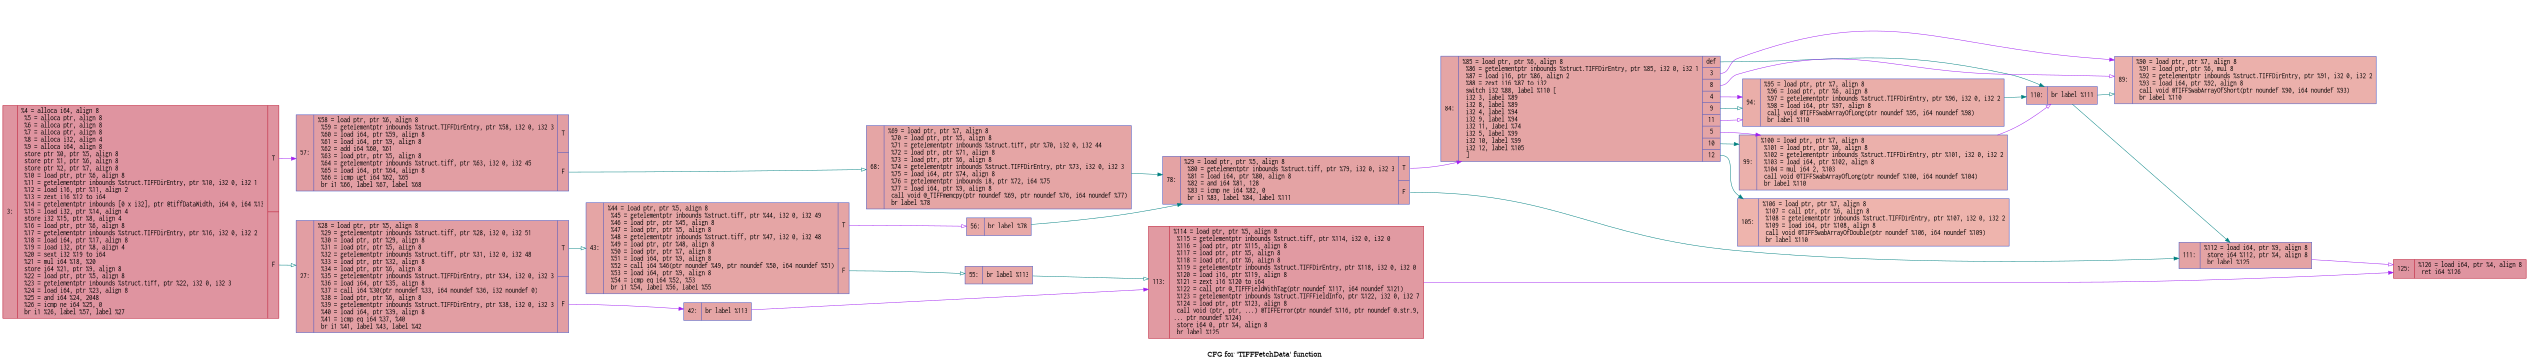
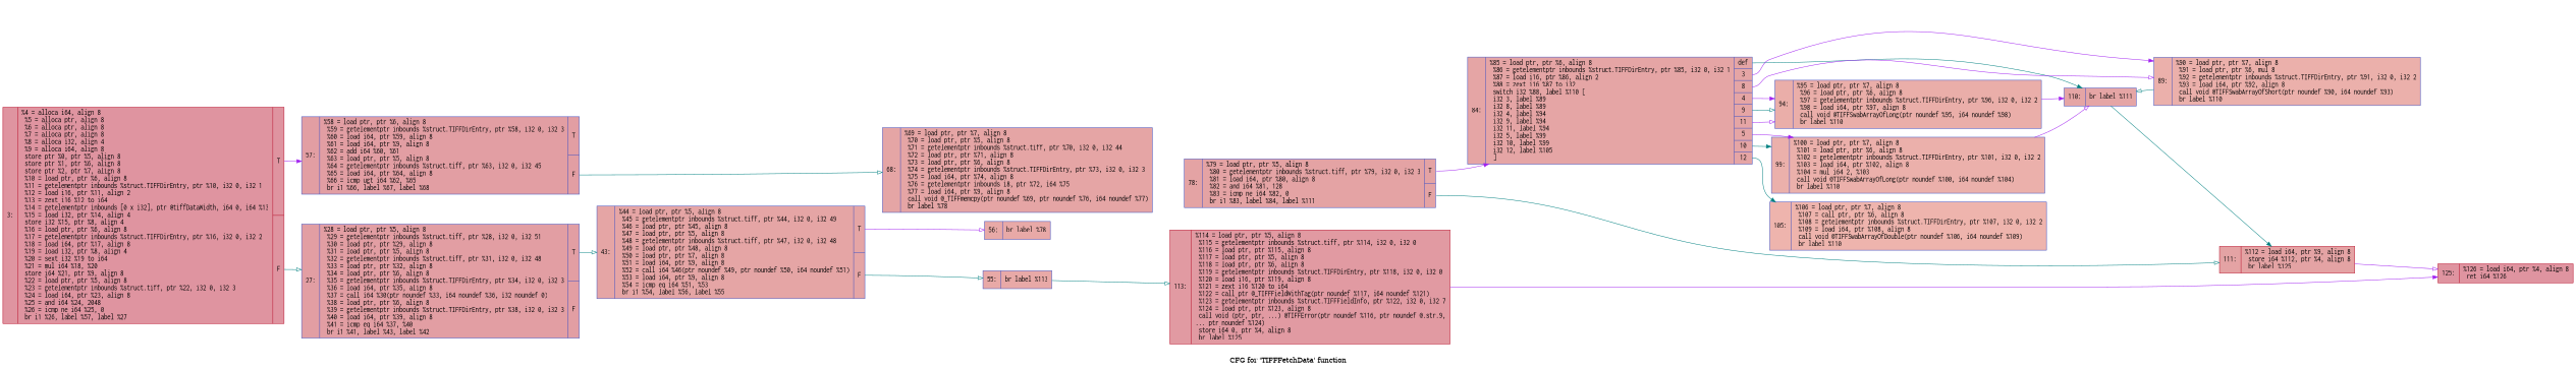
  digraph {
    label="CFG for 'TIFFFetchData' function"
    rankdir=LR
    node [color="#3d50c3ff" fillcolor="#c5333470" fontname=Courier shape=record style=filled]
    edge [arrowhead=normal color=teal]
    n1 [color="#b70d28ff" fillcolor="#b70d2870" label="{3:\l|  %4 = alloca i64, align 8\l  %5 = alloca ptr, align 8\l  %6 = alloca ptr, align 8\l  %7 = alloca ptr, align 8\l  %8 = alloca i32, align 4\l  %9 = alloca i64, align 8\l  store ptr %0, ptr %5, align 8\l  store ptr %1, ptr %6, align 8\l  store ptr %2, ptr %7, align 8\l  %10 = load ptr, ptr %6, align 8\l  %11 = getelementptr inbounds %struct.TIFFDirEntry, ptr %10, i32 0, i32 1\l  %12 = load i16, ptr %11, align 2\l  %13 = zext i16 %12 to i64\l  %14 = getelementptr inbounds [0 x i32], ptr @tiffDataWidth, i64 0, i64 %13\l  %15 = load i32, ptr %14, align 4\l  store i32 %15, ptr %8, align 4\l  %16 = load ptr, ptr %6, align 8\l  %17 = getelementptr inbounds %struct.TIFFDirEntry, ptr %16, i32 0, i32 2\l  %18 = load i64, ptr %17, align 8\l  %19 = load i32, ptr %8, align 4\l  %20 = sext i32 %19 to i64\l  %21 = mul i64 %18, %20\l  store i64 %21, ptr %9, align 8\l  %22 = load ptr, ptr %5, align 8\l  %23 = getelementptr inbounds %struct.tiff, ptr %22, i32 0, i32 3\l  %24 = load i64, ptr %23, align 8\l  %25 = and i64 %24, 2048\l  %26 = icmp ne i64 %25, 0\l  br i1 %26, label %57, label %27\l|{<s0>T|<s1>F}}"]
    n2 [fillcolor="#be242e70" label="{57:\l|  %58 = load ptr, ptr %6, align 8\l  %59 = getelementptr inbounds %struct.TIFFDirEntry, ptr %58, i32 0, i32 3\l  %60 = load i64, ptr %59, align 8\l  %61 = load i64, ptr %9, align 8\l  %62 = add i64 %60, %61\l  %63 = load ptr, ptr %5, align 8\l  %64 = getelementptr inbounds %struct.tiff, ptr %63, i32 0, i32 45\l  %65 = load i64, ptr %64, align 8\l  %66 = icmp ugt i64 %62, %65\l  br i1 %66, label %67, label %68\l|{<s0>T|<s1>F}}"]
    n3 [fillcolor="#be242e70" label="{27:\l|  %28 = load ptr, ptr %5, align 8\l  %29 = getelementptr inbounds %struct.tiff, ptr %28, i32 0, i32 51\l  %30 = load ptr, ptr %29, align 8\l  %31 = load ptr, ptr %5, align 8\l  %32 = getelementptr inbounds %struct.tiff, ptr %31, i32 0, i32 48\l  %33 = load ptr, ptr %32, align 8\l  %34 = load ptr, ptr %6, align 8\l  %35 = getelementptr inbounds %struct.TIFFDirEntry, ptr %34, i32 0, i32 3\l  %36 = load i64, ptr %35, align 8\l  %37 = call i64 %30(ptr noundef %33, i64 noundef %36, i32 noundef 0)\l  %38 = load ptr, ptr %6, align 8\l  %39 = getelementptr inbounds %struct.TIFFDirEntry, ptr %38, i32 0, i32 3\l  %40 = load i64, ptr %39, align 8\l  %41 = icmp eq i64 %37, %40\l  br i1 %41, label %43, label %42\l|{<s0>T|<s1>F}}"]
    n4 [label="{68:\l|  %69 = load ptr, ptr %7, align 8\l  %70 = load ptr, ptr %5, align 8\l  %71 = getelementptr inbounds %struct.tiff, ptr %70, i32 0, i32 44\l  %72 = load ptr, ptr %71, align 8\l  %73 = load ptr, ptr %6, align 8\l  %74 = getelementptr inbounds %struct.TIFFDirEntry, ptr %73, i32 0, i32 3\l  %75 = load i64, ptr %74, align 8\l  %76 = getelementptr inbounds i8, ptr %72, i64 %75\l  %77 = load i64, ptr %9, align 8\l  call void @_TIFFmemcpy(ptr noundef %69, ptr noundef %76, i64 noundef %77)\l  br label %78\l}"]
-   n5 [label="{43:\l|  %44 = load ptr, ptr %5, align 8\l  %45 = getelementptr inbounds %struct.tiff, ptr %44, i32 0, i32 49\l  %46 = load ptr, ptr %45, align 8\l  %47 = load ptr, ptr %5, align 8\l  %48 = getelementptr inbounds %struct.tiff, ptr %47, i32 0, i32 48\l  %49 = load ptr, ptr %48, align 8\l  %50 = load ptr, ptr %7, align 8\l  %51 = load i64, ptr %9, align 8\l  %52 = call i64 %46(ptr noundef %49, ptr noundef %50, i64 noundef %51)\l  %53 = load i64, ptr %9, align 8\l  %54 = icmp eq i64 %52, %53\l  br i1 %54, label %56, label %55\l|{<s0>T|<s1>F}}"]
-   n6 [label="{42:\l|  br label %113\l}"]
-   n7 [fillcolor="#c32e3170" label="{78:\l|  %29 = load ptr, ptr %5, align 8\l  %80 = getelementptr inbounds %struct.tiff, ptr %79, i32 0, i32 3\l  %81 = load i64, ptr %80, align 8\l  %82 = and i64 %81, 128\l  %83 = icmp ne i64 %82, 0\l  br i1 %83, label %84, label %111\l|{<s0>T|<s1>F}}"]
+   n5 [label="{43:\l|  %44 = load ptr, ptr %5, align 8\l  %45 = getelementptr inbounds %struct.tiff, ptr %44, i32 0, i32 49\l  %46 = load ptr, ptr %45, align 8\l  %47 = load ptr, ptr %5, align 8\l  %48 = getelementptr inbounds %struct.tiff, ptr %47, i32 0, i32 48\l  %49 = load ptr, ptr %48, align 8\l  %50 = load ptr, ptr %7, align 8\l  %51 = load i64, ptr %9, align 8\l  %52 = call i64 %46(ptr noundef %49, ptr noundef %50, i64 noundef %51)\l  %53 = load i64, ptr %9, align 8\l  %54 = icmp eq i64 %51, %53\l  br i1 %54, label %56, label %55\l|{<s0>T|<s1>F}}"]
+   n7 [fillcolor="#c32e3170" label="{78:\l|  %79 = load ptr, ptr %5, align 8\l  %80 = getelementptr inbounds %struct.tiff, ptr %79, i32 0, i32 3\l  %81 = load i64, ptr %80, align 8\l  %82 = and i64 %81, 128\l  %83 = icmp ne i64 %82, 0\l  br i1 %83, label %84, label %111\l|{<s0>T|<s1>F}}"]
    n8 [fillcolor="#ca3b3770" label="{56:\l|  br label %78\l}"]
    n9 [fillcolor="#ca3b3770" label="{55:\l|  br label %113\l}"]
    n10 [color="#b70d28ff" fillcolor="#bb1b2c70" label="{113:\l|  %114 = load ptr, ptr %5, align 8\l  %115 = getelementptr inbounds %struct.tiff, ptr %114, i32 0, i32 0\l  %116 = load ptr, ptr %115, align 8\l  %117 = load ptr, ptr %5, align 8\l  %118 = load ptr, ptr %6, align 8\l  %119 = getelementptr inbounds %struct.TIFFDirEntry, ptr %118, i32 0, i32 0\l  %120 = load i16, ptr %119, align 8\l  %121 = zext i16 %120 to i64\l  %122 = call ptr @_TIFFFieldWithTag(ptr noundef %117, i64 noundef %121)\l  %123 = getelementptr inbounds %struct.TIFFFieldInfo, ptr %122, i32 0, i32 7\l  %124 = load ptr, ptr %123, align 8\l  call void (ptr, ptr, ...) @TIFFError(ptr noundef %116, ptr noundef @.str.9,\l... ptr noundef %124)\l  store i64 0, ptr %4, align 8\l  br label %125\l}"]
    n11 [color="#b70d28ff" fillcolor="#b70d2870" label="{125:\l|  %126 = load i64, ptr %4, align 8\l  ret i64 %126\l}"]
-   n12 [label="{84:\l|  %85 = load ptr, ptr %6, align 8\l  %86 = getelementptr inbounds %struct.TIFFDirEntry, ptr %85, i32 0, i32 1\l  %87 = load i16, ptr %86, align 2\l  %88 = zext i16 %87 to i32\l  switch i32 %88, label %110 [\l    i32 3, label %89\l    i32 8, label %89\l    i32 4, label %94\l    i32 9, label %94\l    i32 11, label %74\l    i32 5, label %99\l    i32 10, label %99\l    i32 12, label %105\l  ]\l|{<s0>def|<s1>3|<s2>8|<s3>4|<s4>9|<s5>11|<s6>5|<s7>10|<s8>12}}"]
-   n13 [fillcolor="#c32e3170" label="{111:\l|  %112 = load i64, ptr %9, align 8\l  store i64 %112, ptr %4, align 8\l  br label %125\l}"]
+   n12 [label="{84:\l|  %85 = load ptr, ptr %6, align 8\l  %86 = getelementptr inbounds %struct.TIFFDirEntry, ptr %85, i32 0, i32 1\l  %87 = load i16, ptr %86, align 2\l  %88 = zext i16 %87 to i32\l  switch i32 %88, label %110 [\l    i32 3, label %89\l    i32 8, label %89\l    i32 4, label %94\l    i32 9, label %94\l    i32 11, label %94\l    i32 5, label %99\l    i32 10, label %99\l    i32 12, label %105\l  ]\l|{<s0>def|<s1>3|<s2>8|<s3>4|<s4>9|<s5>11|<s6>5|<s7>10|<s8>12}}"]
+   n13 [color="#b70d28ff" fillcolor="#c32e3170" label="{111:\l|  %112 = load i64, ptr %9, align 8\l  store i64 %112, ptr %4, align 8\l  br label %125\l}"]
    n14 [label="{110:\l|  br label %111\l}"]
    n15 [fillcolor="#d24b4070" label="{89:\l|  %90 = load ptr, ptr %7, align 8\l  %91 = load ptr, ptr %6, mul 8\l  %92 = getelementptr inbounds %struct.TIFFDirEntry, ptr %91, i32 0, i32 2\l  %93 = load i64, ptr %92, align 8\l  call void @TIFFSwabArrayOfShort(ptr noundef %90, i64 noundef %93)\l  br label %110\l}"]
    n16 [fillcolor="#d0473d70" label="{94:\l|  %95 = load ptr, ptr %7, align 8\l  %96 = load ptr, ptr %6, align 8\l  %97 = getelementptr inbounds %struct.TIFFDirEntry, ptr %96, i32 0, i32 2\l  %98 = load i64, ptr %97, align 8\l  call void @TIFFSwabArrayOfLong(ptr noundef %95, i64 noundef %98)\l  br label %110\l}"]
-   n17 [fillcolor="#d24b4070" label="{99:\l|  %100 = load ptr, ptr %7, align 8\l  %101 = load ptr, ptr %0, align 8\l  %102 = getelementptr inbounds %struct.TIFFDirEntry, ptr %101, i32 0, i32 2\l  %103 = load i64, ptr %102, align 8\l  %104 = mul i64 2, %103\l  call void @TIFFSwabArrayOfLong(ptr noundef %100, i64 noundef %104)\l  br label %110\l}"]
+   n17 [fillcolor="#d24b4070" label="{99:\l|  %100 = load ptr, ptr %7, align 8\l  %101 = load ptr, ptr %6, align 8\l  %102 = getelementptr inbounds %struct.TIFFDirEntry, ptr %101, i32 0, i32 2\l  %103 = load i64, ptr %102, align 8\l  %104 = mul i64 2, %103\l  call void @TIFFSwabArrayOfLong(ptr noundef %100, i64 noundef %104)\l  br label %110\l}"]
    n18 [fillcolor="#d8564670" label="{105:\l|  %106 = load ptr, ptr %7, align 8\l  %107 = call ptr, ptr %6, align 8\l  %108 = getelementptr inbounds %struct.TIFFDirEntry, ptr %107, i32 0, i32 2\l  %109 = load i64, ptr %108, align 8\l  call void @TIFFSwabArrayOfDouble(ptr noundef %106, i64 noundef %109)\l  br label %110\l}"]
    n1 -> n2 [color=purple tailport=s0]
    n1 -> n3 [arrowhead=onormal tailport=s1]
    n2 -> n4 [arrowhead=onormal tailport=s1]
    n3 -> n5 [arrowhead=onormal tailport=s0]
-   n3 -> n6 [color=purple tailport=s1]
-   n4 -> n7
    n5 -> n8 [arrowhead=onormal color=purple tailport=s0]
    n5 -> n9 [arrowhead=onormal tailport=s1]
-   n6 -> n10 [color=purple]
    n7 -> n12 [color=purple tailport=s0]
-   n7 -> n13 [tailport=s1]
-   n8 -> n7
+   n7 -> n13 [arrowhead=onormal tailport=s1]
    n9 -> n10 [arrowhead=onormal]
    n10 -> n11 [color=purple]
    n12 -> n14 [tailport=s0]
    n12 -> n15 [color=purple tailport=s1]
    n12 -> n15 [arrowhead=onormal color=purple tailport=s2]
    n12 -> n16 [color=purple tailport=s3]
    n12 -> n16 [arrowhead=onormal tailport=s4]
    n12 -> n16 [arrowhead=onormal color=purple tailport=s5]
    n12 -> n17 [color=purple tailport=s6]
    n12 -> n17 [tailport=s7]
    n12 -> n18 [tailport=s8]
    n13 -> n11 [arrowhead=onormal color=purple]
    n14 -> n13
-   n14 -> n15 [arrowhead=onormal]
-   n16 -> n14
+   n15 -> n14 [arrowhead=onormal]
+   n16 -> n14 [color=purple]
    n17 -> n14 [arrowhead=onormal color=purple]
  }
